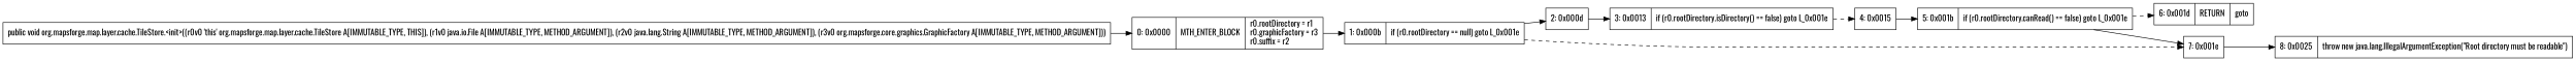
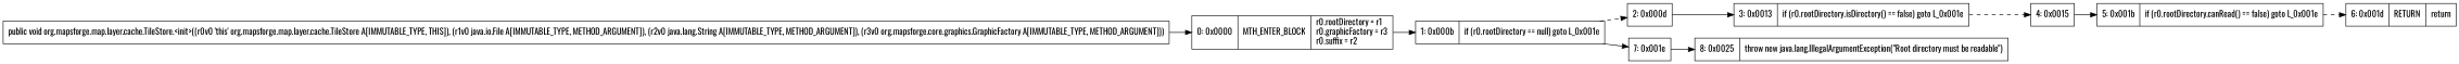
  digraph {
    fontname=Oswald
    rankdir=LR
    node [fontname=Oswald shape=record]
    edge [fontname=Oswald]
    n1 [label="{0\:\ 0x0000|MTH_ENTER_BLOCK\l|r0.rootDirectory = r1\lr0.graphicFactory = r3\lr0.suffix = r2\l}"]
    n2 [label="{1\:\ 0x000b|if (r0.rootDirectory == null) goto L_0x001e\l}"]
    n3 [label="{2\:\ 0x000d}"]
    n4 [label="{7\:\ 0x001e}"]
    n5 [label="{3\:\ 0x0013|if (r0.rootDirectory.isDirectory() == false) goto L_0x001e\l}"]
    n6 [label="{8\:\ 0x0025|throw new java.lang.IllegalArgumentException(\"Root directory must be readable\")\l}"]
    n7 [label="{4\:\ 0x0015}"]
    n8 [label="{5\:\ 0x001b|if (r0.rootDirectory.canRead() == false) goto L_0x001e\l}"]
-   n9 [label="{6\:\ 0x001d|RETURN\l|goto\l}"]
+   n9 [label="{6\:\ 0x001d|RETURN\l|return\l}"]
    n10 [label="{public void org.mapsforge.map.layer.cache.TileStore.\<init\>((r0v0 'this' org.mapsforge.map.layer.cache.TileStore A[IMMUTABLE_TYPE, THIS]), (r1v0 java.io.File A[IMMUTABLE_TYPE, METHOD_ARGUMENT]), (r2v0 java.lang.String A[IMMUTABLE_TYPE, METHOD_ARGUMENT]), (r3v0 org.mapsforge.core.graphics.GraphicFactory A[IMMUTABLE_TYPE, METHOD_ARGUMENT])) }"]
    n1 -> n2
-   n2 -> n3 [style=solid]
-   n2 -> n4 [style=dashed]
+   n2 -> n3 [style=dashed]
+   n2 -> n4
    n3 -> n5
    n4 -> n6
    n5 -> n7 [style=dashed]
    n7 -> n8
-   n8 -> n4
    n8 -> n9 [style=dashed]
    n10 -> n1
  }
